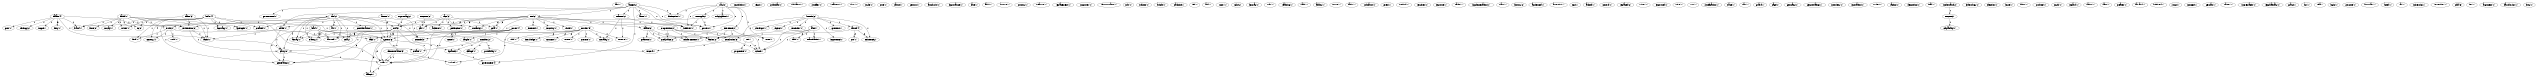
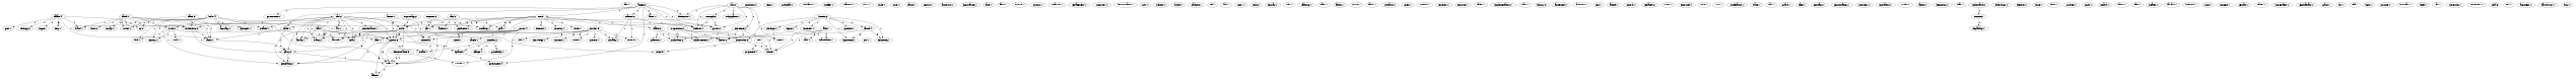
  digraph {
    n1 [label="tale(1)"]
    n2 [label="outcome(2)"]
    n3 [label="gas(1)"]
    n4 [label="supremacy(2)"]
    n5 [label="evil(3)"]
    n6 [label="system(6)"]
    n7 [label="mean(1)"]
    n8 [label="self(2)"]
    n9 [label="astray(1)"]
    n10 [label="generating(1)"]
    n11 [label="party(8)"]
    n12 [label="record(1)"]
    n13 [label="dynamic(1)"]
    n14 [label="create(1)"]
    n15 [label="affect(1)"]
    n16 [label="inquisition(1)"]
    n17 [label="reign(1)"]
    n18 [label="politician(1)"]
    n19 [label="idolisation(1)"]
    n20 [label="justifier(1)"]
    n21 [label="assert(1)"]
    n22 [label="commit(3)"]
    n23 [label="truth(2)"]
    n24 [label="back(1)"]
    n25 [label="work(1)"]
    n26 [label="century(1)"]
    n27 [label="kind(1)"]
    n28 [label="government(4)"]
    n29 [label="weakness(1)"]
    n30 [label="show(1)"]
    n31 [label="power(4)"]
    n32 [label="come(1)"]
    n33 [label="saught(1)"]
    n34 [label="worked(1)"]
    n35 [label="allowed(1)"]
    n36 [label="oratory(1)"]
    n37 [label="put(1)"]
    n38 [label="style(1)"]
    n39 [label="cure(1)"]
    n40 [label="cause(1)"]
    n41 [label="person(1)"]
    n42 [label="auschwitz(1)"]
    n43 [label="importance(1)"]
    n44 [label="case(1)"]
    n45 [label="fault(1)"]
    n46 [label="race(3)"]
    n47 [label="achieve(1)"]
    n48 [label="perfection(1)"]
    n49 [label="goal(1)"]
    n50 [label="humanity(1)"]
    n51 [label="assume(1)"]
    n52 [label="country(1)"]
    n53 [label="measure(1)"]
    n54 [label="replacement(1)"]
    n55 [label="supporter(1)"]
    n56 [label="demonstrates(1)"]
    n57 [label="cult(1)"]
    n58 [label="subject(1)"]
    n59 [label="article(1)"]
    n60 [label="machine(1)"]
    n61 [label="accept(2)"]
    n62 [label="govenrment(1)"]
    n63 [label="manner(2)"]
    n64 [label="one(2)"]
    n65 [label="latter(1)"]
    n66 [label="beleives(1)"]
    n67 [label="made(1)"]
    n68 [label="govern(1)"]
    n69 [label="distinction(1)"]
    n70 [label="morality(1)"]
    n71 [label="torture(1)"]
    n72 [label="realise(2)"]
    n73 [label="interest(1)"]
    n74 [label="security(1)"]
    n75 [label="whole(1)"]
    n76 [label="racist(1)"]
    n77 [label="action(2)"]
    n78 [label="predjudice(2)"]
    n79 [label="reinforcement(1)"]
    n80 [label="quantum(1)"]
    n81 [label="left(1)"]
    n82 [label="raid(1)"]
    n83 [label="occur(1)"]
    n84 [label="right(2)"]
    n85 [label="kmcvay(1)"]
    n86 [label="built(1)"]
    n87 [label="realising(1)"]
    n88 [label="nadir(1)"]
    n89 [label="set(1)"]
    n90 [label="proponent(1)"]
    n91 [label="crime(1)"]
    n92 [label="ability(1)"]
    n93 [label="sense(1)"]
    n94 [label="basis(1)"]
    n95 [label="holocaust(1)"]
    n96 [label="press(1)"]
    n97 [label="method(1)"]
    n98 [label="requires(1)"]
    n99 [label="espouse(1)"]
    n100 [label="leader(1)"]
    n101 [label="implementation(1)"]
    n102 [label="rhetoric(2)"]
    n103 [label="question(1)"]
    n104 [label="develops(1)"]
    n105 [label="object(1)"]
    n106 [label="reminder(1)"]
    n107 [label="hatred(4)"]
    n108 [label="impotence(1)"]
    n109 [label="existence(2)"]
    n110 [label="mass(1)"]
    n111 [label="history(2)"]
    n112 [label="aquiesced(1)"]
    n113 [label="assertion(1)"]
    n114 [label="murder(5)"]
    n115 [label="noone(1)"]
    n116 [label="prevent(1)"]
    n117 [label="wish(1)"]
    n118 [label="knowledge(1)"]
    n119 [label="consent(1)"]
    n120 [label="ego(1)"]
    n121 [label="demonstration(3)"]
    n122 [label="hallam(4)"]
    n123 [label="post(1)"]
    n124 [label="ideology(2)"]
    n125 [label="scope(1)"]
    n126 [label="desy(1)"]
    n127 [label="revisionism(2)"]
    n128 [label="fraud(1)"]
    n129 [label="lacked(1)"]
    n130 [label="control(1)"]
    n131 [label="replaced(2)"]
    n132 [label="writer(1)"]
    n133 [label="espoused(1)"]
    n134 [label="stive(1)"]
    n135 [label="won(1)"]
    n136 [label="justification(1)"]
    n137 [label="trace(1)"]
    n138 [label="man(1)"]
    n139 [label="guard(1)"]
    n140 [label="page(1)"]
    n141 [label="germany(1)"]
    n142 [label="perpetuating(1)"]
    n143 [label="lead(1)"]
    n144 [label="notoriety(1)"]
    n145 [label="reputation(1)"]
    n146 [label="burden(1)"]
    n147 [label="member(2)"]
    n148 [label="change(1)"]
    n149 [label="possibility(1)"]
    n150 [label="racism(1)"]
    n151 [label="despotism(1)"]
    n152 [label="deal(1)"]
    n153 [label="nazi(2)"]
    n154 [label="consideration(1)"]
    n155 [label="created(1)"]
    n156 [label="alt(1)"]
    n157 [label="way(3)"]
    n158 [label="strength(2)"]
    n159 [label="subjugation(1)"]
    n160 [label="extreeme(2)"]
    n161 [label="route(1)"]
    n162 [label="understand(2)"]
    n163 [label="excuse(2)"]
    n164 [label="culpability(1)"]
    n165 [label="hitlerology(1)"]
    n166 [label="election(1)"]
    n167 [label="hope(1)"]
    n168 [label="baker(3)"]
    n169 [label="hilter(1)"]
    n170 [label="david(1)"]
    n171 [label="front(2)"]
    n172 [label="mcvay(1)"]
    n173 [label="writes(1)"]
    n174 [label="bc(2)"]
    n175 [label="progression(2)"]
    n176 [label="conclusion(3)"]
    n177 [label="produce(1)"]
    n178 [label="myth(1)"]
    n179 [label="regard(1)"]
    n180 [label="nation(1)"]
    n181 [label="sake(1)"]
    n182 [label="creates(1)"]
    n183 [label="harvard(1)"]
    n184 [label="beleived(1)"]
    n185 [label="jump(1)"]
    n186 [label="concept(1)"]
    n187 [label="german(1)"]
    n188 [label="matter(1)"]
    n189 [label="supremacist(1)"]
    n190 [label="emphaticaly(1)"]
    n191 [label="take(1)"]
    n192 [label="task(1)"]
    n193 [label="examination(1)"]
    n194 [label="grasp(1)"]
    n195 [label="apr(1)"]
    n196 [label="idea(1)"]
    n197 [label="logic(1)"]
    n198 [label="purpose(1)"]
    n199 [label="historian(1)"]
    n200 [label="acted(1)"]
    n201 [label="war(1)"]
    n202 [label="university(1)"]
    n203 [label="remember(1)"]
    n204 [label="phill(3)"]
    n205 [label="hitler(4)"]
    n206 [label="apologist(1)"]
    n207 [label="accuracy(1)"]
    n208 [label="lies(1)"]
    n209 [label="argument(1)"]
    n210 [label="dawidowicz(1)"]
    n211 [label="duty(1)"]
    n2 -> n3 [label=1]
    n4 -> n5 [label=1]
    n5 -> n6 [label=3]
    n5 -> n7 [label=1]
    n5 -> n7 [label=1]
    n5 -> n8 [label=3]
    n5 -> n9 [label=3]
    n5 -> n10 [label=3]
    n5 -> n11 [label=1]
    n5 -> n12 [label=1]
    n6 -> n7 [label=2]
    n6 -> n10 [label=1]
    n6 -> n13 [label=1]
    n6 -> n14 [label=1]
    n6 -> n15 [label=2]
    n7 -> n15 [label=1]
    n11 -> n7 [label=1]
    n11 -> n10 [label=1]
    n13 -> n28 [label=1]
    n21 -> n6 [label=1]
    n21 -> n22 [label=1]
    n21 -> n23 [label=1]
    n23 -> n24 [label=1]
    n23 -> n25 [label=1]
    n23 -> n26 [label=1]
    n23 -> n27 [label=1]
    n31 -> n7 [label=1]
    n31 -> n7 [label=1]
+   n31 -> n22 [label=1]
    n31 -> n32 [label=1]
    n31 -> n33 [label=1]
    n31 -> n34 [label=1]
    n31 -> n35 [label=1]
    n31 -> n36 [label=1]
    n46 -> n3 [label=1]
    n46 -> n5 [label=1]
    n46 -> n47 [label=1]
    n46 -> n48 [label=1]
    n46 -> n49 [label=1]
    n46 -> n50 [label=1]
    n61 -> n28 [label=1]
    n61 -> n62 [label=1]
    n61 -> n63 [label=1]
    n61 -> n64 [label=1]
    n61 -> n65 [label=1]
    n61 -> n66 [label=1]
    n61 -> n67 [label=1]
    n61 -> n68 [label=1]
    n61 -> n69 [label=1]
    n63 -> n66 [label=1]
    n63 -> n70 [label=1]
    n63 -> n71 [label=1]
    n64 -> n3 [label=2]
    n64 -> n5 [label=1]
    n64 -> n6 [label=1]
    n64 -> n48 [label=2]
    n64 -> n49 [label=2]
    n64 -> n50 [label=2]
    n64 -> n66 [label=1]
    n64 -> n68 [label=1]
    n64 -> n72 [label=1]
    n64 -> n73 [label=1]
    n64 -> n74 [label=1]
    n64 -> n75 [label=1]
    n67 -> n11 [label=1]
    n67 -> n76 [label=1]
    n72 -> n77 [label=1]
    n72 -> n78 [label=1]
    n72 -> n79 [label=1]
    n72 -> n80 [label=1]
    n76 -> n11 [label=1]
    n89 -> n90 [label=1]
    n89 -> n91 [label=1]
    n102 -> n77 [label=1]
    n102 -> n103 [label=1]
    n102 -> n104 [label=1]
    n102 -> n105 [label=1]
    n102 -> n106 [label=1]
    n102 -> n107 [label=1]
    n102 -> n108 [label=1]
    n102 -> n109 [label=1]
    n107 -> n77 [label=2]
-   n107 -> n37 [label=2]
+   n107 -> n108 [label=2]
    n107 -> n109 [label=2]
    n114 -> n22 [label=1]
    n114 -> n24 [label=2]
    n114 -> n70 [label=1]
    n114 -> n71 [label=1]
    n114 -> n115 [label=1]
    n114 -> n116 [label=1]
    n114 -> n117 [label=2]
    n114 -> n118 [label=2]
    n114 -> n119 [label=2]
    n121 -> n7 [label=1]
    n121 -> n7 [label=1]
    n121 -> n34 [label=1]
    n122 -> n76 [label=1]
    n122 -> n123 [label=1]
    n122 -> n124 [label=1]
    n122 -> n125 [label=1]
    n122 -> n126 [label=3]
    n122 -> n127 [label=1]
    n122 -> n128 [label=1]
    n127 -> n11 [label=1]
    n127 -> n76 [label=1]
    n143 -> n6 [label=1]
    n143 -> n8 [label=1]
    n143 -> n9 [label=1]
    n143 -> n10 [label=1]
    n143 -> n35 [label=1]
    n143 -> n36 [label=1]
    n147 -> n13 [label=1]
    n147 -> n14 [label=1]
    n147 -> n148 [label=1]
    n147 -> n149 [label=1]
    n153 -> n5 [label=2]
    n153 -> n6 [label=1]
    n153 -> n8 [label=1]
    n153 -> n9 [label=1]
    n153 -> n10 [label=1]
    n153 -> n11 [label=4]
    n153 -> n22 [label=1]
    n153 -> n35 [label=1]
    n153 -> n36 [label=1]
    n153 -> n127 [label=1]
    n153 -> n154 [label=1]
    n153 -> n155 [label=1]
    n153 -> n156 [label=1]
    n157 -> n66 [label=1]
    n157 -> n68 [label=1]
    n157 -> n69 [label=1]
    n157 -> n158 [label=1]
    n157 -> n159 [label=1]
    n157 -> n160 [label=1]
    n157 -> n161 [label=1]
    n158 -> n66 [label=1]
    n158 -> n67 [label=1]
    n158 -> n68 [label=1]
    n160 -> n77 [label=1]
    n160 -> n78 [label=1]
    n160 -> n79 [label=1]
    n160 -> n161 [label=1]
    n162 -> n163 [label=1]
    n163 -> n164 [label=1]
    n168 -> n76 [label=1]
    n168 -> n127 [label=1]
    n168 -> n128 [label=1]
    n170 -> n6 [label=1]
    n170 -> n23 [label=1]
    n170 -> n76 [label=1]
    n170 -> n127 [label=1]
    n170 -> n128 [label=1]
    n170 -> n171 [label=1]
    n170 -> n172 [label=1]
    n170 -> n173 [label=1]
    n170 -> n174 [label=1]
    n175 -> n77 [label=1]
    n175 -> n78 [label=1]
    n175 -> n79 [label=1]
    n175 -> n91 [label=1]
    n175 -> n176 [label=1]
    n176 -> n12 [label=1]
    n176 -> n91 [label=1]
    n191 -> n91 [label=1]
    n191 -> n91 [label=1]
    n191 -> n176 [label=1]
    n191 -> n192 [label=1]
    n191 -> n193 [label=1]
    n205 -> n7 [label=1]
    n205 -> n26 [label=4]
    n205 -> n27 [label=1]
    n205 -> n155 [label=1]
    n205 -> n173 [label=1]
    n205 -> n174 [label=1]
    n205 -> n206 [label=1]
    n205 -> n207 [label=1]
  }
